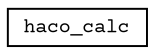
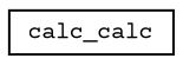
  digraph {
    rankdir=LR
    fontname="Courier Prime"
-   n1 [color=black fillcolor=white fontname="Courier Prime" fontsize=10 height=0.2 label=haco_calc shape=record style=filled width=0.4]
+   n1 [color=black fillcolor=white fontname="Courier Prime" fontsize=10 height=0.2 label=calc_calc shape=record style=filled width=0.4]
  }
